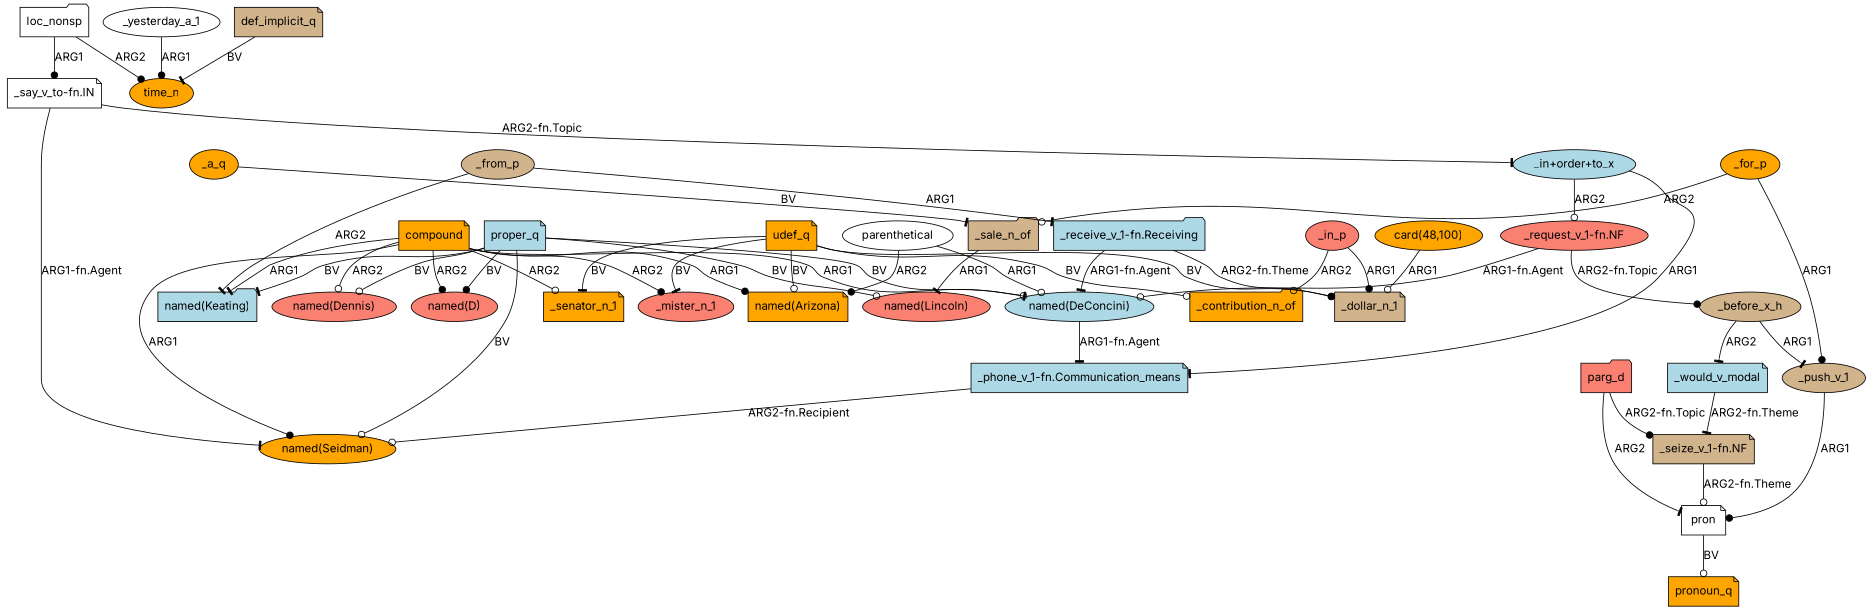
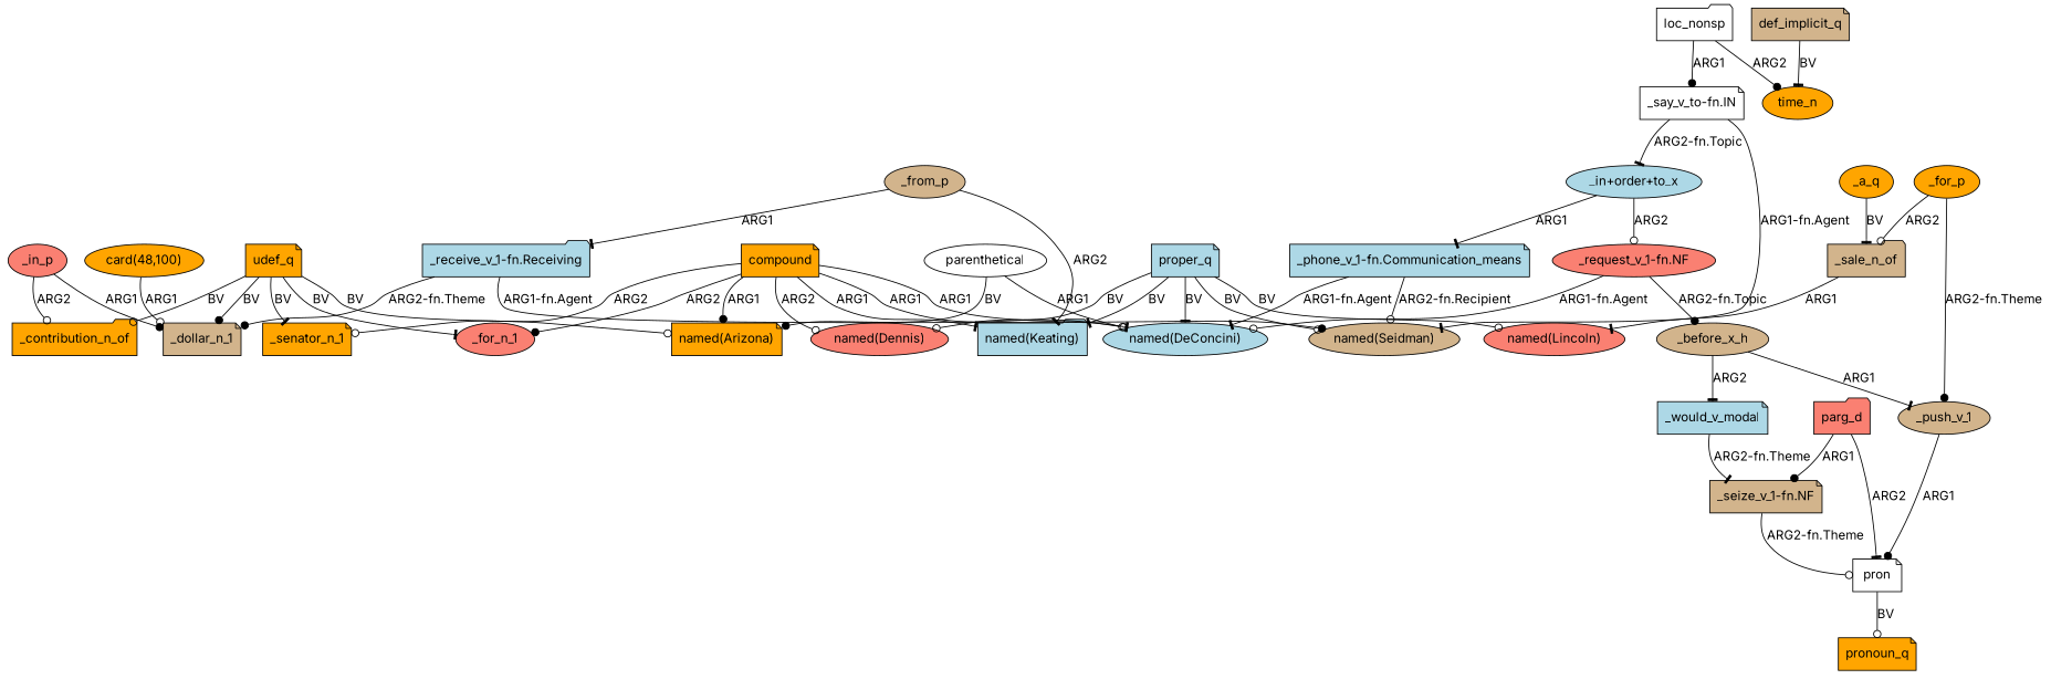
  digraph {
    fontname=Inter
    node [fillcolor=orange fontname=Inter shape=ellipse style=filled]
    edge [arrowhead=tee fontname=Inter]
    _sale_n_of [fillcolor=tan shape=folder]
    _a_q
    "named(Lincoln)" [fillcolor=salmon]
    udef_q [shape=note]
    "named(Arizona)" [shape=note]
    _senator_n_1 [shape=note]
    _contribution_n_of [shape=folder]
-   _mister_n_1 [fillcolor=salmon]
+   _mister_n_1 [fillcolor=salmon label=_for_n_1]
    _dollar_n_1 [fillcolor=tan shape=note]
    compound [shape=note]
    "named(Keating)" [fillcolor=lightblue shape=folder]
    "named(DeConcini)" [fillcolor=lightblue]
-   "named(Seidman)"
+   "named(Seidman)" [fillcolor=tan]
    "named(Dennis)" [fillcolor=salmon]
-   "named(D)" [fillcolor=salmon]
    _from_p [fillcolor=tan]
    "_receive_v_1-fn.Receiving" [fillcolor=lightblue shape=folder]
-   _yesterday_a_1 [fillcolor=white]
    time_n
    _in_p [fillcolor=salmon]
    _for_p
    _push_v_1 [fillcolor=tan]
    pron [fillcolor=white shape=note]
    pronoun_q [shape=note]
    "_say_v_to-fn.IN" [fillcolor=white shape=note]
    "_in+order+to_x" [fillcolor=lightblue]
    "_phone_v_1-fn.Communication_means" [fillcolor=lightblue shape=note]
    "_request_v_1-fn.NF" [fillcolor=salmon]
    "_seize_v_1-fn.NF" [fillcolor=tan shape=note]
    proper_q [fillcolor=lightblue shape=note]
    loc_nonsp [fillcolor=white shape=folder]
    _before_x_h [fillcolor=tan]
    parg_d [fillcolor=salmon shape=folder]
    _would_v_modal [fillcolor=lightblue shape=note]
    parenthetical [fillcolor=white]
    "card(48,100)"
    def_implicit_q [fillcolor=tan shape=note]
    _sale_n_of -> "named(Lincoln)" [label=ARG1]
    _a_q -> _sale_n_of [label=BV]
    udef_q -> "named(Arizona)" [arrowhead=odot label=BV]
    udef_q -> _senator_n_1 [label=BV]
    udef_q -> _contribution_n_of [arrowhead=odot label=BV]
    udef_q -> _mister_n_1 [label=BV]
    udef_q -> _dollar_n_1 [arrowhead=dot label=BV]
    compound -> "named(Arizona)" [arrowhead=dot label=ARG1]
    compound -> _senator_n_1 [arrowhead=odot label=ARG2]
    compound -> _mister_n_1 [arrowhead=dot label=ARG2]
    compound -> "named(Keating)" [label=ARG1]
    compound -> "named(DeConcini)" [arrowhead=odot label=ARG1]
    compound -> "named(Seidman)" [arrowhead=dot label=ARG1]
    compound -> "named(Dennis)" [arrowhead=odot label=ARG2]
-   compound -> "named(D)" [arrowhead=dot label=ARG2]
    _from_p -> "named(Keating)" [label=ARG2]
    _from_p -> "_receive_v_1-fn.Receiving" [label=ARG1]
    "_receive_v_1-fn.Receiving" -> _dollar_n_1 [arrowhead=dot label="ARG2-fn.Theme"]
    "_receive_v_1-fn.Receiving" -> "named(DeConcini)" [label="ARG1-fn.Agent"]
-   _yesterday_a_1 -> time_n [arrowhead=dot label=ARG1]
    _in_p -> _contribution_n_of [arrowhead=odot label=ARG2]
    _in_p -> _dollar_n_1 [arrowhead=dot label=ARG1]
    _for_p -> _sale_n_of [arrowhead=odot label=ARG2]
-   _for_p -> _push_v_1 [arrowhead=dot label=ARG1]
+   _for_p -> _push_v_1 [arrowhead=dot label="ARG2-fn.Theme"]
    _push_v_1 -> pron [arrowhead=dot label=ARG1]
    pron -> pronoun_q [arrowhead=odot label=BV]
    "_say_v_to-fn.IN" -> "named(Seidman)" [label="ARG1-fn.Agent"]
    "_say_v_to-fn.IN" -> "_in+order+to_x" [label="ARG2-fn.Topic"]
    "_in+order+to_x" -> "_phone_v_1-fn.Communication_means" [label=ARG1]
    "_in+order+to_x" -> "_request_v_1-fn.NF" [arrowhead=odot label=ARG2]
-   "named(DeConcini)" -> "_phone_v_1-fn.Communication_means" [label="ARG1-fn.Agent"]
+   "_phone_v_1-fn.Communication_means" -> "named(DeConcini)" [label="ARG1-fn.Agent"]
    "_phone_v_1-fn.Communication_means" -> "named(Seidman)" [arrowhead=odot label="ARG2-fn.Recipient"]
    "_request_v_1-fn.NF" -> "named(DeConcini)" [arrowhead=odot label="ARG1-fn.Agent"]
    "_request_v_1-fn.NF" -> _before_x_h [arrowhead=dot label="ARG2-fn.Topic"]
    "_seize_v_1-fn.NF" -> pron [arrowhead=odot label="ARG2-fn.Theme"]
    proper_q -> "named(Lincoln)" [arrowhead=odot label=BV]
    proper_q -> "named(Keating)" [label=BV]
    proper_q -> "named(DeConcini)" [label=BV]
    proper_q -> "named(Seidman)" [arrowhead=odot label=BV]
    proper_q -> "named(Dennis)" [arrowhead=odot label=BV]
-   proper_q -> "named(D)" [arrowhead=dot label=BV]
    loc_nonsp -> time_n [arrowhead=dot label=ARG2]
    loc_nonsp -> "_say_v_to-fn.IN" [arrowhead=dot label=ARG1]
    _before_x_h -> _push_v_1 [label=ARG1]
    _before_x_h -> _would_v_modal [label=ARG2]
    parg_d -> pron [label=ARG2]
-   parg_d -> "_seize_v_1-fn.NF" [arrowhead=dot label="ARG2-fn.Topic"]
+   parg_d -> "_seize_v_1-fn.NF" [arrowhead=dot label=ARG1]
    _would_v_modal -> "_seize_v_1-fn.NF" [label="ARG2-fn.Theme"]
-   parenthetical -> "named(Arizona)" [arrowhead=dot label=ARG2]
+   parenthetical -> "named(Arizona)" [arrowhead=dot label=BV]
    parenthetical -> "named(DeConcini)" [arrowhead=odot label=ARG1]
    "card(48,100)" -> _dollar_n_1 [arrowhead=odot label=ARG1]
    def_implicit_q -> time_n [label=BV]
  }
